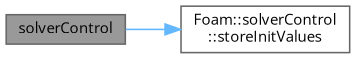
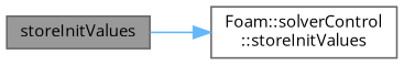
  digraph {
    rankdir=LR
    fontname="Open Sans"
    node [fontname="Open Sans" fontsize=10 shape=box style=filled]
-   n1 [color=gray40 fillcolor=grey60 fontcolor=black height=0.2 label=solverControl width=0.4]
+   n1 [color=gray40 fillcolor=grey60 fontcolor=black height=0.2 label=storeInitValues width=0.4]
    n2 [color=grey40 fillcolor=white height=0.2 label="Foam::solverControl\l::storeInitValues" width=0.4]
    n1 -> n2 [color=steelblue1 fontname="Open Sans" fontsize=10 labelfontname=Helvetica labelfontsize=10 style=solid]
  }
